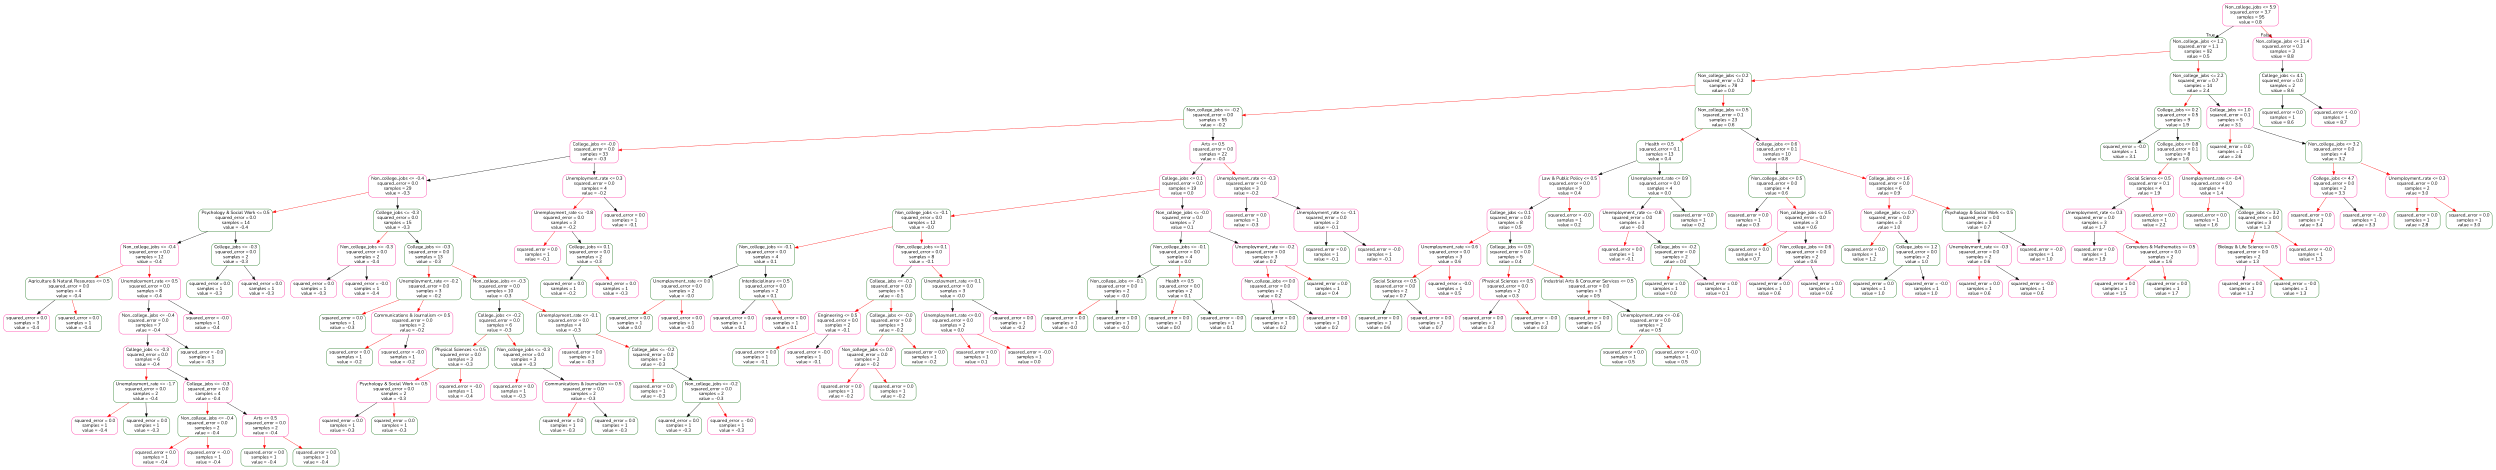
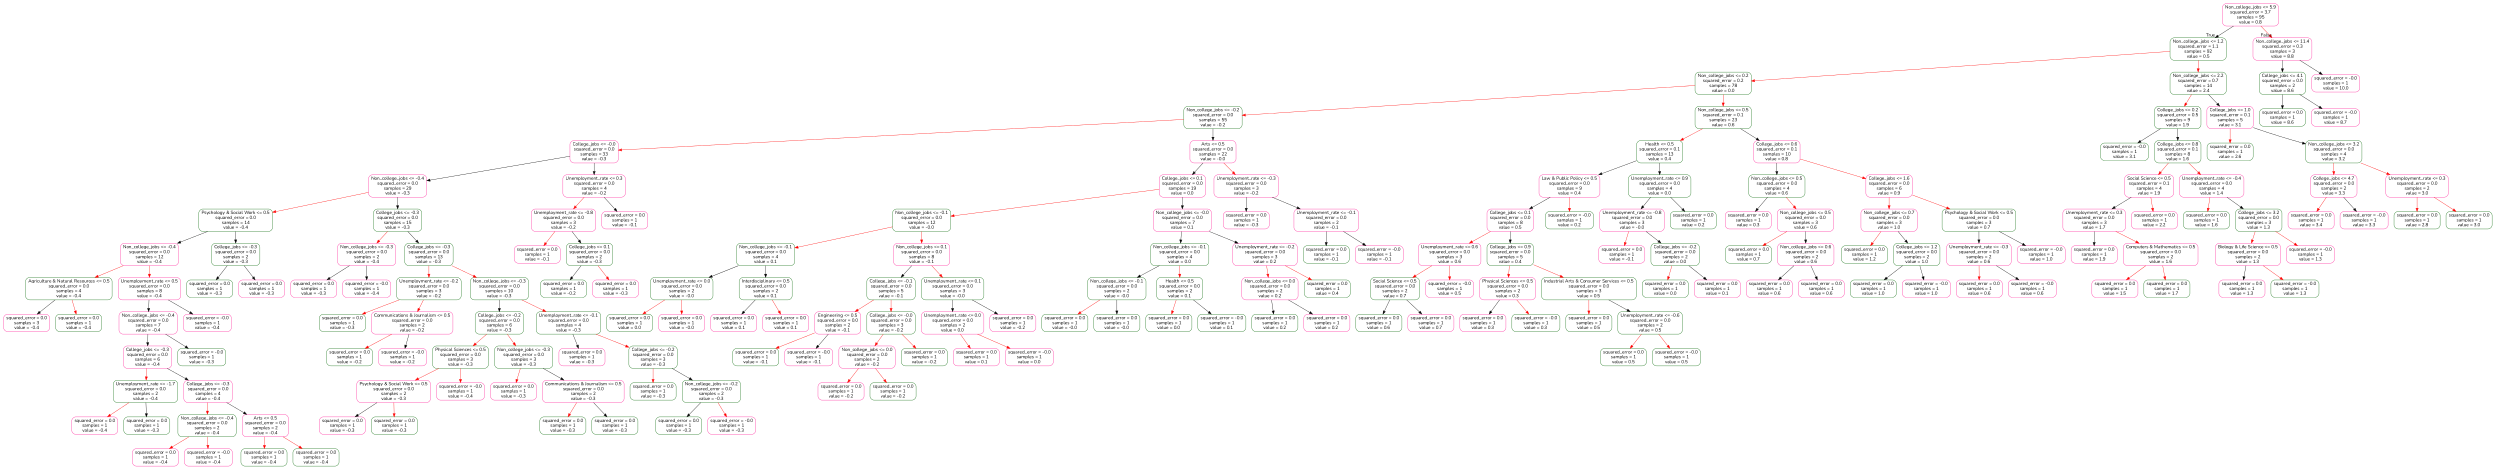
  digraph {
    fontname=Nunito
    node [color=deeppink fontname=Nunito shape=box style=rounded]
    edge [color=red fontname=Nunito]
    n1 [label="Non_college_jobs <= 5.9\nsquared_error = 3.7\nsamples = 95\nvalue = 0.8"]
    n2 [color=darkgreen label="Non_college_jobs <= 1.2\nsquared_error = 1.1\nsamples = 92\nvalue = 0.5"]
    n3 [label="Non_college_jobs <= 11.4\nsquared_error = 0.3\nsamples = 3\nvalue = 8.8"]
    n4 [color=darkgreen label="Non_college_jobs <= 0.2\nsquared_error = 0.2\nsamples = 78\nvalue = 0.0"]
    n5 [color=darkgreen label="Non_college_jobs <= 2.2\nsquared_error = 0.7\nsamples = 14\nvalue = 2.4"]
    n6 [color=darkgreen label="College_jobs <= 4.1\nsquared_error = 0.0\nsamples = 2\nvalue = 8.6"]
+   n7 [label="squared_error = -0.0\nsamples = 1\nvalue = 10.0"]
    n8 [color=darkgreen label="Non_college_jobs <= -0.2\nsquared_error = 0.0\nsamples = 55\nvalue = -0.2"]
    n9 [color=darkgreen label="Non_college_jobs <= 0.5\nsquared_error = 0.1\nsamples = 23\nvalue = 0.6"]
    n10 [color=darkgreen label="College_jobs <= 0.2\nsquared_error = 0.5\nsamples = 9\nvalue = 1.9"]
    n11 [label="College_jobs <= 1.0\nsquared_error = 0.1\nsamples = 5\nvalue = 3.1"]
    n12 [label="College_jobs <= -0.0\nsquared_error = 0.0\nsamples = 33\nvalue = -0.3"]
    n13 [label="Arts <= 0.5\nsquared_error = 0.0\nsamples = 22\nvalue = -0.0"]
    n14 [color=darkgreen label="Health <= 0.5\nsquared_error = 0.1\nsamples = 13\nvalue = 0.4"]
    n15 [label="College_jobs <= 0.6\nsquared_error = 0.1\nsamples = 10\nvalue = 0.8"]
    n16 [label="Non_college_jobs <= -0.4\nsquared_error = 0.0\nsamples = 29\nvalue = -0.3"]
    n17 [label="Unemployment_rate <= 0.3\nsquared_error = 0.0\nsamples = 4\nvalue = -0.2"]
    n18 [label="College_jobs <= 0.1\nsquared_error = 0.0\nsamples = 19\nvalue = 0.0"]
    n19 [label="Unemployment_rate <= -0.3\nsquared_error = 0.0\nsamples = 3\nvalue = -0.2"]
    n20 [color=darkgreen label="Psychology & Social Work <= 0.5\nsquared_error = 0.0\nsamples = 14\nvalue = -0.4"]
    n21 [color=darkgreen label="College_jobs <= -0.3\nsquared_error = 0.0\nsamples = 15\nvalue = -0.3"]
    n22 [label="Unemployment_rate <= -0.8\nsquared_error = 0.0\nsamples = 3\nvalue = -0.2"]
    n23 [label="squared_error = 0.0\nsamples = 1\nvalue = -0.1"]
    n24 [label="Non_college_jobs <= -0.4\nsquared_error = 0.0\nsamples = 12\nvalue = -0.4"]
    n25 [color=darkgreen label="College_jobs <= -0.3\nsquared_error = 0.0\nsamples = 2\nvalue = -0.3"]
    n26 [label="Non_college_jobs <= -0.3\nsquared_error = 0.0\nsamples = 2\nvalue = -0.4"]
    n27 [color=darkgreen label="College_jobs <= -0.3\nsquared_error = 0.0\nsamples = 13\nvalue = -0.3"]
    n28 [color=darkgreen label="Agriculture & Natural Resources <= 0.5\nsquared_error = 0.0\nsamples = 4\nvalue = -0.4"]
    n29 [label="Unemployment_rate <= 0.5\nsquared_error = 0.0\nsamples = 8\nvalue = -0.4"]
    n30 [color=darkgreen label="squared_error = 0.0\nsamples = 1\nvalue = -0.3"]
    n31 [label="squared_error = 0.0\nsamples = 1\nvalue = -0.3"]
    n32 [label="squared_error = 0.0\nsamples = 3\nvalue = -0.4"]
    n33 [color=darkgreen label="squared_error = 0.0\nsamples = 1\nvalue = -0.4"]
    n34 [label="Non_college_jobs <= -0.4\nsquared_error = 0.0\nsamples = 7\nvalue = -0.4"]
    n35 [label="squared_error = -0.0\nsamples = 1\nvalue = -0.4"]
    n36 [label="College_jobs <= -0.3\nsquared_error = 0.0\nsamples = 6\nvalue = -0.4"]
    n37 [color=darkgreen label="squared_error = -0.0\nsamples = 1\nvalue = -0.3"]
    n38 [color=darkgreen label="Unemployment_rate <= -1.7\nsquared_error = 0.0\nsamples = 2\nvalue = -0.4"]
    n39 [label="College_jobs <= -0.3\nsquared_error = 0.0\nsamples = 4\nvalue = -0.4"]
    n40 [label="squared_error = 0.0\nsamples = 1\nvalue = -0.4"]
    n41 [color=darkgreen label="squared_error = 0.0\nsamples = 1\nvalue = -0.3"]
    n42 [color=darkgreen label="Non_college_jobs <= -0.4\nsquared_error = 0.0\nsamples = 2\nvalue = -0.4"]
    n43 [label="Arts <= 0.5\nsquared_error = 0.0\nsamples = 2\nvalue = -0.4"]
    n44 [label="squared_error = 0.0\nsamples = 1\nvalue = -0.4"]
    n45 [label="squared_error = -0.0\nsamples = 1\nvalue = -0.4"]
    n46 [color=darkgreen label="squared_error = 0.0\nsamples = 1\nvalue = -0.4"]
    n47 [color=darkgreen label="squared_error = 0.0\nsamples = 1\nvalue = -0.4"]
    n48 [label="squared_error = 0.0\nsamples = 1\nvalue = -0.3"]
    n49 [label="squared_error = -0.0\nsamples = 1\nvalue = -0.4"]
    n50 [color=darkgreen label="Unemployment_rate <= -0.2\nsquared_error = 0.0\nsamples = 3\nvalue = -0.2"]
    n51 [color=darkgreen label="Non_college_jobs <= -0.3\nsquared_error = 0.0\nsamples = 10\nvalue = -0.3"]
    n52 [color=darkgreen label="squared_error = 0.0\nsamples = 1\nvalue = -0.3"]
    n53 [label="Communications & Journalism <= 0.5\nsquared_error = 0.0\nsamples = 2\nvalue = -0.2"]
    n54 [color=darkgreen label="College_jobs <= -0.2\nsquared_error = 0.0\nsamples = 6\nvalue = -0.3"]
    n55 [color=darkgreen label="Unemployment_rate <= -0.1\nsquared_error = 0.0\nsamples = 4\nvalue = -0.3"]
    n56 [color=darkgreen label="squared_error = 0.0\nsamples = 1\nvalue = -0.2"]
    n57 [label="squared_error = -0.0\nsamples = 1\nvalue = -0.2"]
    n58 [color=darkgreen label="Physical Sciences <= 0.5\nsquared_error = 0.0\nsamples = 3\nvalue = -0.3"]
    n59 [color=darkgreen label="Non_college_jobs <= -0.3\nsquared_error = 0.0\nsamples = 3\nvalue = -0.3"]
    n60 [label="squared_error = 0.0\nsamples = 1\nvalue = -0.3"]
    n61 [color=darkgreen label="College_jobs <= -0.2\nsquared_error = 0.0\nsamples = 3\nvalue = -0.3"]
    n62 [label="Psychology & Social Work <= 0.5\nsquared_error = 0.0\nsamples = 2\nvalue = -0.3"]
    n63 [label="squared_error = -0.0\nsamples = 1\nvalue = -0.4"]
    n64 [label="squared_error = 0.0\nsamples = 1\nvalue = -0.3"]
    n65 [label="Communications & Journalism <= 0.5\nsquared_error = 0.0\nsamples = 2\nvalue = -0.3"]
    n66 [label="squared_error = 0.0\nsamples = 1\nvalue = -0.3"]
    n67 [color=darkgreen label="squared_error = 0.0\nsamples = 1\nvalue = -0.3"]
    n68 [color=darkgreen label="squared_error = 0.0\nsamples = 1\nvalue = -0.3"]
    n69 [color=darkgreen label="squared_error = 0.0\nsamples = 1\nvalue = -0.3"]
    n70 [color=darkgreen label="squared_error = 0.0\nsamples = 1\nvalue = -0.3"]
    n71 [color=darkgreen label="Non_college_jobs <= -0.2\nsquared_error = 0.0\nsamples = 2\nvalue = -0.3"]
    n72 [color=darkgreen label="squared_error = 0.0\nsamples = 1\nvalue = -0.3"]
    n73 [label="squared_error = -0.0\nsamples = 1\nvalue = -0.3"]
    n74 [label="squared_error = 0.0\nsamples = 1\nvalue = -0.1"]
    n75 [color=darkgreen label="College_jobs <= 0.1\nsquared_error = 0.0\nsamples = 2\nvalue = -0.3"]
    n76 [color=darkgreen label="squared_error = 0.0\nsamples = 1\nvalue = -0.2"]
    n77 [label="squared_error = 0.0\nsamples = 1\nvalue = -0.3"]
    n78 [color=darkgreen label="Non_college_jobs <= -0.1\nsquared_error = 0.0\nsamples = 12\nvalue = -0.0"]
    n79 [label="Non_college_jobs <= -0.0\nsquared_error = 0.0\nsamples = 7\nvalue = 0.1"]
    n80 [label="squared_error = 0.0\nsamples = 1\nvalue = -0.3"]
    n81 [label="Unemployment_rate <= -0.1\nsquared_error = 0.0\nsamples = 2\nvalue = -0.1"]
    n82 [color=darkgreen label="Non_college_jobs <= -0.1\nsquared_error = 0.0\nsamples = 4\nvalue = 0.1"]
    n83 [label="Non_college_jobs <= 0.1\nsquared_error = 0.0\nsamples = 8\nvalue = -0.1"]
    n84 [color=darkgreen label="Non_college_jobs <= -0.1\nsquared_error = 0.0\nsamples = 4\nvalue = 0.0"]
    n85 [label="Unemployment_rate <= -0.2\nsquared_error = 0.0\nsamples = 3\nvalue = 0.2"]
    n86 [color=darkgreen label="Unemployment_rate <= 0.0\nsquared_error = 0.0\nsamples = 2\nvalue = -0.0"]
    n87 [color=darkgreen label="Interdisciplinary <= 0.5\nsquared_error = 0.0\nsamples = 2\nvalue = 0.1"]
    n88 [color=darkgreen label="College_jobs <= -0.1\nsquared_error = 0.0\nsamples = 5\nvalue = -0.1"]
    n89 [color=darkgreen label="Unemployment_rate <= 0.1\nsquared_error = 0.0\nsamples = 3\nvalue = -0.0"]
    n90 [color=darkgreen label="squared_error = 0.0\nsamples = 1\nvalue = 0.0"]
    n91 [label="squared_error = 0.0\nsamples = 1\nvalue = -0.0"]
    n92 [label="squared_error = 0.0\nsamples = 1\nvalue = 0.1"]
    n93 [label="squared_error = 0.0\nsamples = 1\nvalue = 0.1"]
    n94 [label="Engineering <= 0.5\nsquared_error = 0.0\nsamples = 2\nvalue = -0.1"]
    n95 [color=darkgreen label="College_jobs <= -0.0\nsquared_error = 0.0\nsamples = 3\nvalue = -0.2"]
    n96 [label="Unemployment_rate <= 0.0\nsquared_error = 0.0\nsamples = 2\nvalue = 0.0"]
    n97 [label="squared_error = 0.0\nsamples = 1\nvalue = -0.2"]
    n98 [color=darkgreen label="squared_error = 0.0\nsamples = 1\nvalue = -0.1"]
    n99 [label="squared_error = -0.0\nsamples = 1\nvalue = -0.1"]
    n100 [label="Non_college_jobs <= 0.0\nsquared_error = 0.0\nsamples = 2\nvalue = -0.2"]
    n101 [color=darkgreen label="squared_error = 0.0\nsamples = 1\nvalue = -0.2"]
    n102 [label="squared_error = 0.0\nsamples = 1\nvalue = -0.2"]
    n103 [color=darkgreen label="squared_error = 0.0\nsamples = 1\nvalue = -0.2"]
    n104 [label="squared_error = 0.0\nsamples = 1\nvalue = 0.1"]
    n105 [label="squared_error = -0.0\nsamples = 1\nvalue = 0.0"]
    n106 [color=darkgreen label="Non_college_jobs <= -0.1\nsquared_error = 0.0\nsamples = 2\nvalue = -0.0"]
    n107 [color=darkgreen label="Health <= 0.5\nsquared_error = 0.0\nsamples = 2\nvalue = 0.1"]
    n108 [label="Non_college_jobs <= 0.0\nsquared_error = 0.0\nsamples = 2\nvalue = 0.2"]
    n109 [color=darkgreen label="squared_error = 0.0\nsamples = 1\nvalue = 0.4"]
    n110 [color=darkgreen label="squared_error = 0.0\nsamples = 1\nvalue = -0.0"]
    n111 [color=darkgreen label="squared_error = 0.0\nsamples = 1\nvalue = -0.0"]
    n112 [color=darkgreen label="squared_error = 0.0\nsamples = 1\nvalue = 0.0"]
    n113 [color=darkgreen label="squared_error = -0.0\nsamples = 1\nvalue = 0.1"]
    n114 [color=darkgreen label="squared_error = 0.0\nsamples = 1\nvalue = 0.2"]
    n115 [label="squared_error = 0.0\nsamples = 1\nvalue = 0.2"]
    n116 [color=darkgreen label="squared_error = 0.0\nsamples = 1\nvalue = -0.1"]
    n117 [label="squared_error = -0.0\nsamples = 1\nvalue = -0.1"]
    n118 [label="Law & Public Policy <= 0.5\nsquared_error = 0.0\nsamples = 9\nvalue = 0.4"]
    n119 [color=darkgreen label="Unemployment_rate <= 0.9\nsquared_error = 0.0\nsamples = 4\nvalue = 0.0"]
    n120 [color=darkgreen label="Non_college_jobs <= 0.5\nsquared_error = 0.0\nsamples = 4\nvalue = 0.6"]
    n121 [label="College_jobs <= 1.6\nsquared_error = 0.0\nsamples = 6\nvalue = 0.9"]
    n122 [label="College_jobs <= 0.1\nsquared_error = 0.0\nsamples = 8\nvalue = 0.5"]
    n123 [color=darkgreen label="squared_error = -0.0\nsamples = 1\nvalue = 0.2"]
    n124 [label="Unemployment_rate <= -0.8\nsquared_error = 0.0\nsamples = 3\nvalue = -0.0"]
    n125 [color=darkgreen label="squared_error = 0.0\nsamples = 1\nvalue = 0.2"]
    n126 [label="Unemployment_rate <= 0.6\nsquared_error = 0.0\nsamples = 3\nvalue = 0.6"]
    n127 [color=darkgreen label="College_jobs <= 0.9\nsquared_error = 0.0\nsamples = 5\nvalue = 0.4"]
    n128 [color=darkgreen label="Social Science <= 0.5\nsquared_error = 0.0\nsamples = 2\nvalue = 0.7"]
    n129 [label="squared_error = -0.0\nsamples = 1\nvalue = 0.5"]
    n130 [label="Physical Sciences <= 0.5\nsquared_error = 0.0\nsamples = 2\nvalue = 0.3"]
    n131 [color=darkgreen label="Industrial Arts & Consumer Services <= 0.5\nsquared_error = 0.0\nsamples = 3\nvalue = 0.5"]
    n132 [color=darkgreen label="squared_error = 0.0\nsamples = 1\nvalue = 0.6"]
    n133 [label="squared_error = 0.0\nsamples = 1\nvalue = 0.7"]
    n134 [label="squared_error = 0.0\nsamples = 1\nvalue = 0.3"]
    n135 [color=darkgreen label="squared_error = -0.0\nsamples = 1\nvalue = 0.3"]
    n136 [color=darkgreen label="squared_error = 0.0\nsamples = 1\nvalue = 0.5"]
    n137 [color=darkgreen label="Unemployment_rate <= -0.6\nsquared_error = 0.0\nsamples = 2\nvalue = 0.5"]
    n138 [color=darkgreen label="squared_error = 0.0\nsamples = 1\nvalue = 0.5"]
    n139 [color=darkgreen label="squared_error = -0.0\nsamples = 1\nvalue = 0.5"]
    n140 [label="squared_error = 0.0\nsamples = 1\nvalue = -0.1"]
    n141 [color=darkgreen label="College_jobs <= -0.2\nsquared_error = 0.0\nsamples = 2\nvalue = 0.0"]
    n142 [color=darkgreen label="squared_error = 0.0\nsamples = 1\nvalue = 0.0"]
    n143 [label="squared_error = 0.0\nsamples = 1\nvalue = 0.1"]
    n144 [label="squared_error = 0.0\nsamples = 1\nvalue = 0.3"]
    n145 [label="Non_college_jobs <= 0.5\nsquared_error = 0.0\nsamples = 3\nvalue = 0.6"]
    n146 [label="Non_college_jobs <= 0.7\nsquared_error = 0.0\nsamples = 3\nvalue = 1.0"]
    n147 [color=darkgreen label="Psychology & Social Work <= 0.5\nsquared_error = 0.0\nsamples = 3\nvalue = 0.7"]
    n148 [color=darkgreen label="squared_error = 0.0\nsamples = 1\nvalue = 0.7"]
    n149 [label="Non_college_jobs <= 0.6\nsquared_error = 0.0\nsamples = 2\nvalue = 0.6"]
    n150 [label="squared_error = 0.0\nsamples = 1\nvalue = 0.6"]
    n151 [label="squared_error = 0.0\nsamples = 1\nvalue = 0.6"]
    n152 [color=darkgreen label="squared_error = 0.0\nsamples = 1\nvalue = 1.2"]
    n153 [color=darkgreen label="College_jobs <= 1.2\nsquared_error = 0.0\nsamples = 2\nvalue = 1.0"]
    n154 [label="Unemployment_rate <= -0.3\nsquared_error = 0.0\nsamples = 2\nvalue = 0.6"]
    n155 [label="squared_error = -0.0\nsamples = 1\nvalue = 1.0"]
    n156 [color=darkgreen label="squared_error = 0.0\nsamples = 1\nvalue = 1.0"]
    n157 [label="squared_error = -0.0\nsamples = 1\nvalue = 1.0"]
    n158 [label="squared_error = 0.0\nsamples = 1\nvalue = 0.6"]
    n159 [label="squared_error = -0.0\nsamples = 1\nvalue = 0.6"]
    n160 [color=darkgreen label="squared_error = -0.0\nsamples = 1\nvalue = 3.1"]
    n161 [color=darkgreen label="College_jobs <= 0.8\nsquared_error = 0.1\nsamples = 8\nvalue = 1.6"]
    n162 [color=darkgreen label="squared_error = 0.0\nsamples = 1\nvalue = 2.6"]
    n163 [color=darkgreen label="Non_college_jobs <= 3.2\nsquared_error = 0.0\nsamples = 4\nvalue = 3.2"]
    n164 [label="Social Science <= 0.5\nsquared_error = 0.1\nsamples = 4\nvalue = 1.9"]
    n165 [label="Unemployment_rate <= -0.4\nsquared_error = 0.0\nsamples = 4\nvalue = 1.4"]
    n166 [label="Unemployment_rate <= 0.3\nsquared_error = 0.0\nsamples = 3\nvalue = 1.7"]
    n167 [label="squared_error = 0.0\nsamples = 1\nvalue = 2.2"]
    n168 [color=darkgreen label="squared_error = 0.0\nsamples = 1\nvalue = 1.6"]
    n169 [color=darkgreen label="College_jobs <= 3.2\nsquared_error = 0.0\nsamples = 3\nvalue = 1.3"]
    n170 [label="squared_error = 0.0\nsamples = 1\nvalue = 1.9"]
    n171 [label="Computers & Mathematics <= 0.5\nsquared_error = 0.0\nsamples = 2\nvalue = 1.6"]
    n172 [label="squared_error = 0.0\nsamples = 1\nvalue = 1.5"]
    n173 [color=darkgreen label="squared_error = 0.0\nsamples = 1\nvalue = 1.7"]
    n174 [label="Biology & Life Science <= 0.5\nsquared_error = 0.0\nsamples = 2\nvalue = 1.3"]
    n175 [label="squared_error = -0.0\nsamples = 1\nvalue = 1.3"]
    n176 [label="squared_error = 0.0\nsamples = 1\nvalue = 1.3"]
    n177 [color=darkgreen label="squared_error = -0.0\nsamples = 1\nvalue = 1.3"]
    n178 [label="College_jobs <= 4.7\nsquared_error = 0.0\nsamples = 2\nvalue = 3.3"]
    n179 [label="Unemployment_rate <= 0.3\nsquared_error = 0.0\nsamples = 2\nvalue = 3.0"]
    n180 [label="squared_error = 0.0\nsamples = 1\nvalue = 3.4"]
    n181 [label="squared_error = -0.0\nsamples = 1\nvalue = 3.3"]
    n182 [color=darkgreen label="squared_error = 0.0\nsamples = 1\nvalue = 2.8"]
    n183 [color=darkgreen label="squared_error = 0.0\nsamples = 1\nvalue = 3.0"]
    n184 [color=darkgreen label="squared_error = 0.0\nsamples = 1\nvalue = 8.6"]
    n185 [label="squared_error = -0.0\nsamples = 1\nvalue = 8.7"]
    n1 -> n2 [color=black headlabel=True labelangle=45 labeldistance=2.5]
    n1 -> n3 [headlabel=False labelangle=-45 labeldistance=2.5]
    n2 -> n4
    n2 -> n5
    n3 -> n6 [color=black]
+   n3 -> n7 [color=black]
    n4 -> n8
    n4 -> n9
    n5 -> n10
    n5 -> n11 [color=black]
    n6 -> n184 [color=black]
    n6 -> n185 [color=black]
    n8 -> n12
    n8 -> n13 [color=black]
    n9 -> n14
    n9 -> n15 [color=black]
    n10 -> n160 [color=black]
    n10 -> n161 [color=black]
    n11 -> n162
    n11 -> n163 [color=black]
    n12 -> n16 [color=black]
    n12 -> n17 [color=black]
    n13 -> n18 [color=black]
    n13 -> n19
    n14 -> n118 [color=black]
    n14 -> n119 [color=black]
    n15 -> n120 [color=black]
    n15 -> n121
    n16 -> n20
    n16 -> n21 [color=black]
    n17 -> n22
    n17 -> n23 [color=black]
    n18 -> n78
    n18 -> n79 [color=black]
    n19 -> n80 [color=black]
    n19 -> n81 [color=black]
    n20 -> n24 [color=black]
    n20 -> n25 [color=black]
    n21 -> n26
    n21 -> n27 [color=black]
    n22 -> n74
    n22 -> n75 [color=black]
    n24 -> n28
    n24 -> n29
    n25 -> n30 [color=black]
    n25 -> n31 [color=black]
    n26 -> n48 [color=black]
    n26 -> n49 [color=black]
    n27 -> n50
    n27 -> n51
    n28 -> n32 [color=black]
    n28 -> n33
    n29 -> n34 [color=black]
    n29 -> n35 [color=black]
    n34 -> n36 [color=black]
    n34 -> n37 [color=black]
    n36 -> n38
    n36 -> n39 [color=black]
    n38 -> n40
    n38 -> n41 [color=black]
    n39 -> n42
    n39 -> n43 [color=black]
    n42 -> n44
    n42 -> n45
    n43 -> n46
    n43 -> n47
    n50 -> n52
    n50 -> n53
    n51 -> n54 [color=black]
    n51 -> n55
    n53 -> n56
    n53 -> n57 [color=black]
    n54 -> n58
    n54 -> n59
    n55 -> n60 [color=black]
    n55 -> n61
    n58 -> n62
    n58 -> n63
    n59 -> n64
    n59 -> n65 [color=black]
    n61 -> n70
    n61 -> n71 [color=black]
    n62 -> n66 [color=black]
    n62 -> n67
    n65 -> n68
    n65 -> n69 [color=black]
    n71 -> n72 [color=black]
    n71 -> n73
    n75 -> n76 [color=black]
    n75 -> n77
    n78 -> n82
    n78 -> n83
    n79 -> n84 [color=black]
    n79 -> n85 [color=black]
    n81 -> n116 [color=black]
    n81 -> n117 [color=black]
    n82 -> n86 [color=black]
    n82 -> n87 [color=black]
    n83 -> n88 [color=black]
    n83 -> n89
    n84 -> n106 [color=black]
    n84 -> n107
    n85 -> n108
    n85 -> n109
    n86 -> n90
    n86 -> n91
    n87 -> n92 [color=black]
    n87 -> n93
    n88 -> n94
    n88 -> n95
    n89 -> n96 [color=black]
    n89 -> n97 [color=black]
    n94 -> n98
    n94 -> n99 [color=black]
    n95 -> n100
    n95 -> n101
    n96 -> n104
    n96 -> n105
    n100 -> n102
    n100 -> n103
    n106 -> n110
    n106 -> n111 [color=black]
    n107 -> n112
    n107 -> n113 [color=black]
    n108 -> n114 [color=black]
    n108 -> n115 [color=black]
    n118 -> n122 [color=black]
    n118 -> n123
    n119 -> n124 [color=black]
    n119 -> n125 [color=black]
    n120 -> n144 [color=black]
    n120 -> n145
    n121 -> n146
    n121 -> n147
    n122 -> n126
    n122 -> n127 [color=black]
    n124 -> n140
    n124 -> n141 [color=black]
    n126 -> n128
    n126 -> n129
    n127 -> n130
    n127 -> n131
    n128 -> n132 [color=black]
    n128 -> n133 [color=black]
    n130 -> n134 [color=black]
    n130 -> n135
    n131 -> n136
    n131 -> n137 [color=black]
    n137 -> n138
    n137 -> n139
    n141 -> n142
    n141 -> n143 [color=black]
    n145 -> n148
    n145 -> n149 [color=black]
    n146 -> n152
    n146 -> n153 [color=black]
    n147 -> n154 [color=black]
    n147 -> n155 [color=black]
    n149 -> n150 [color=black]
    n149 -> n151 [color=black]
    n153 -> n156 [color=black]
    n153 -> n157 [color=black]
    n154 -> n158
    n154 -> n159 [color=black]
    n161 -> n164
    n161 -> n165
    n163 -> n178
    n163 -> n179
    n164 -> n166 [color=black]
    n164 -> n167
    n165 -> n168
    n165 -> n169 [color=black]
    n166 -> n170 [color=black]
    n166 -> n171
    n169 -> n174
    n169 -> n175
    n171 -> n172
    n171 -> n173
    n174 -> n176 [color=black]
    n174 -> n177
    n178 -> n180
    n178 -> n181 [color=black]
    n179 -> n182
    n179 -> n183
  }
